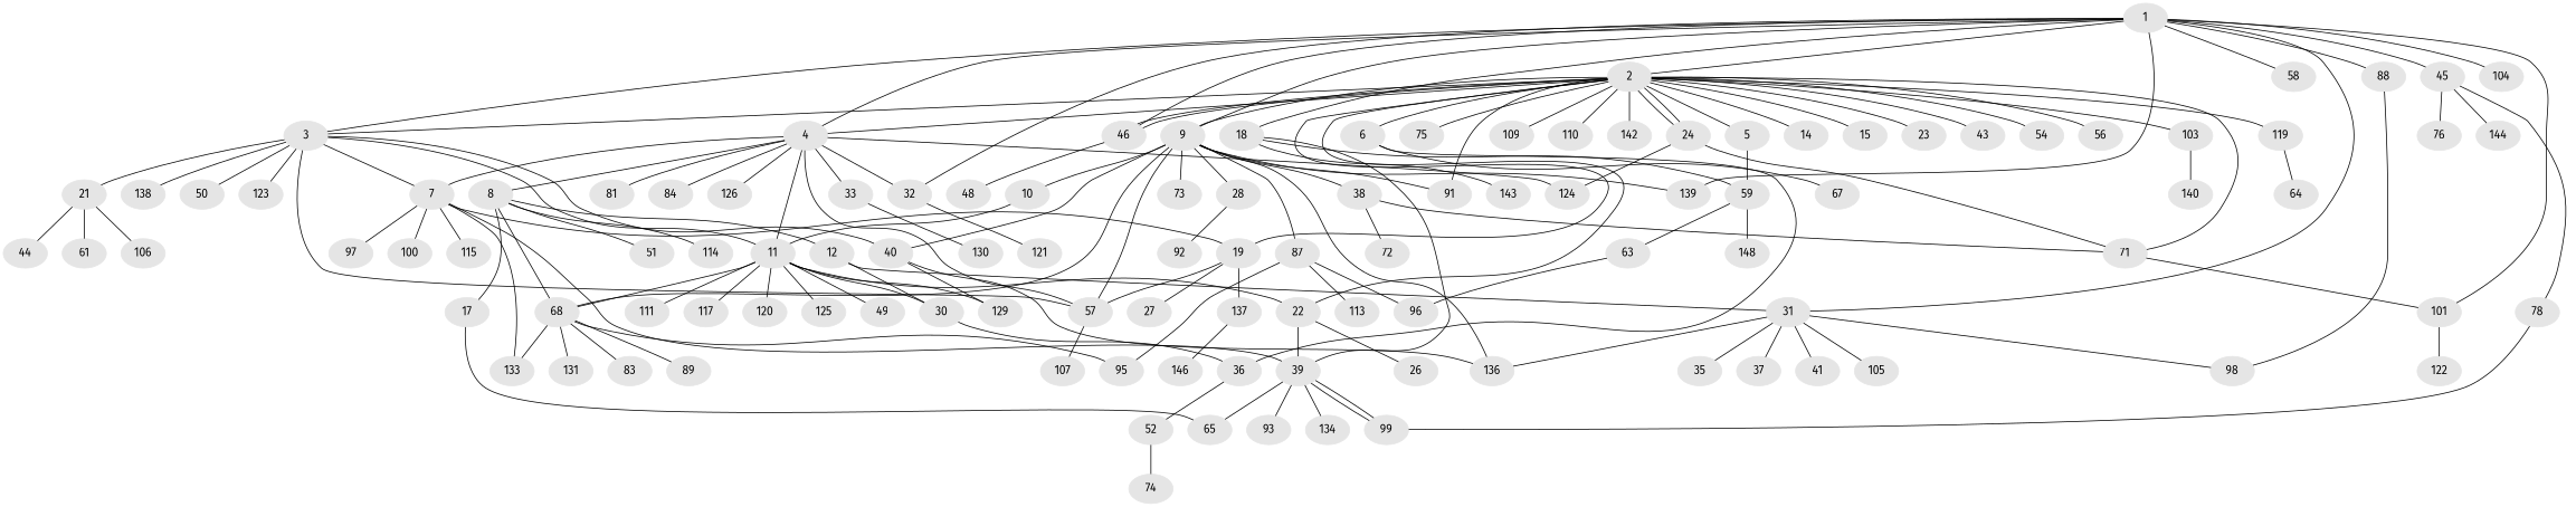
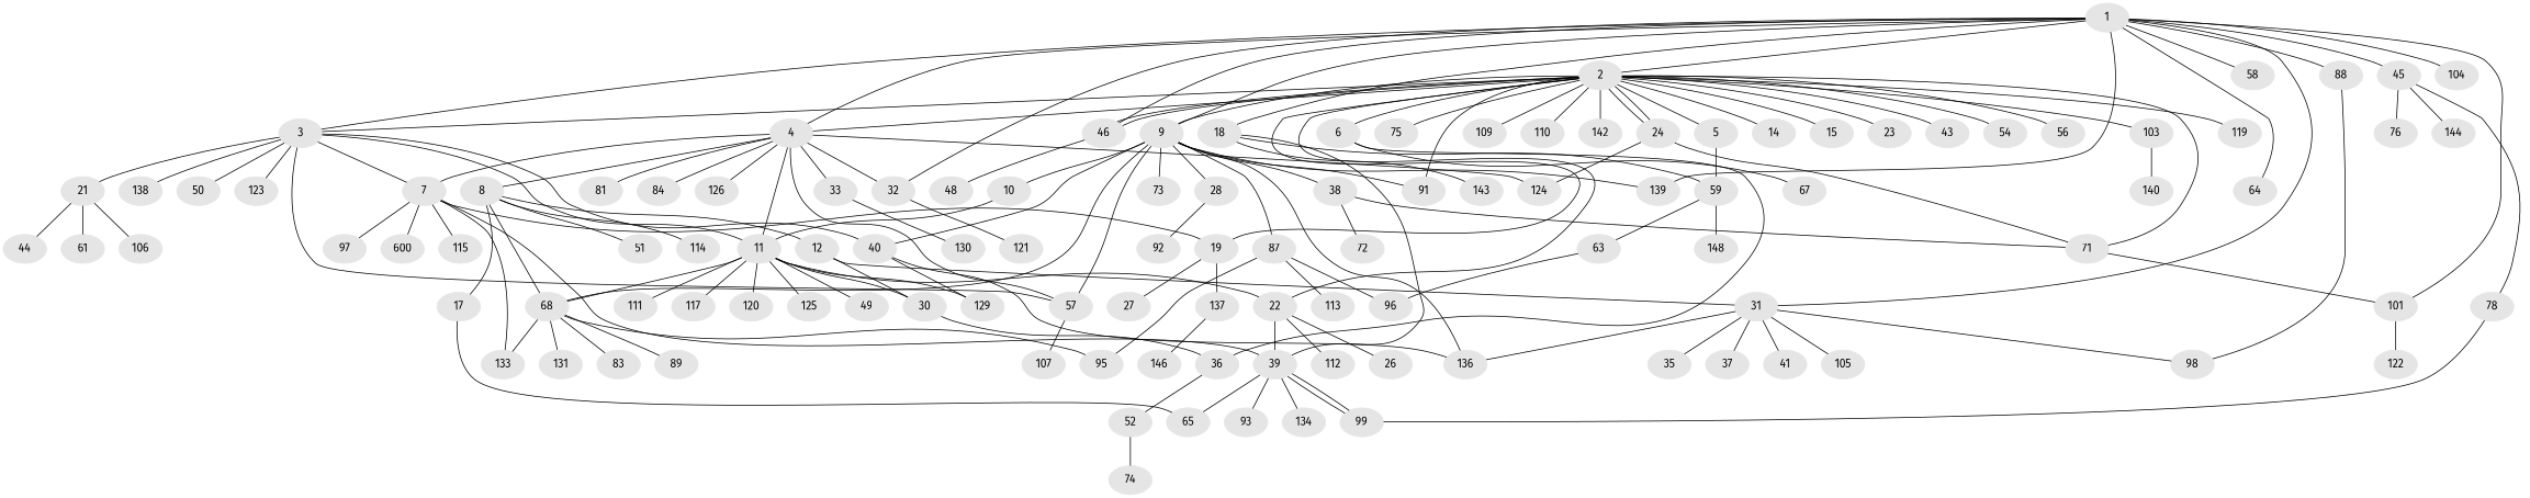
  graph {
    fontname="Fira Sans"
    node [color=gray90 fontname="Fira Sans" style=filled]
    edge [fontname="Fira Sans"]
    1 [super="+25"]
    2 [super="+29"]
    3 [super="+80"]
    4 [super="+60"]
    9 [super="+13"]
    18 [super="+127"]
    31 [super="+66"]
    32 [super="+108"]
    45 [super="+86"]
    46 [super="+82"]
    58
    64
    88
    101
    104
    139
    5
    6 [super="+141"]
    14
    15
    19 [super="+20"]
    22 [super="+62"]
    23
    24
    43 [super="+135"]
    54
    56
    71 [super="+147"]
    75
    91
    103
    109
    110
    119
    142
    7 [super="+16"]
    11 [super="+42"]
    21 [super="+47"]
    40
    50 [super="+55"]
    57
    123
    138
    8 [super="+70"]
    33 [super="+116"]
    81 [super="+145"]
    84
    124
    126
    68 [super="+94"]
    10
    28
    38
    73
    87
    136
    59 [super="+77"]
    39 [super="+53"]
    143
    35
    37 [super="+76"]
    41
    98
    105
    121
    78 [super="+102"]
    n67 [label=76]
    144
    48
    122
    36
    67
    27
    137
    26
+   112
    140
    97
-   100
+   100 [label=600]
    115
    133
    30 [super="+34"]
    49
    111 [super="+118"]
    117
    120
    125
    129
    44
    61 [super="+85"]
    106
    107
    12
    17 [super="+128"]
    51
    114
    130
    63
    148
    52 [super="+69"]
    65 [super="+90"]
    93
    99
    134
    83
    89
    95
    131
    92
    72
    96 [super="+132"]
    113
    146
    74
    1 -- 2
    1 -- 3
    1 -- 4
    1 -- 9
    1 -- 18
    1 -- 31
    1 -- 32
    1 -- 45
    1 -- 46
    1 -- 58
-   119 -- 64
+   1 -- 64
    1 -- 88
    1 -- 101
    1 -- 104
    1 -- 139
    2 -- 3
    2 -- 4 [weight=2]
    2 -- 9
    2 -- 46
    2 -- 46
    2 -- 5
    2 -- 6
    2 -- 14
    2 -- 15
    2 -- 19
    2 -- 22
    2 -- 23
    2 -- 24
    2 -- 24
    2 -- 43
    2 -- 54
    2 -- 56
    2 -- 71
    2 -- 75
    2 -- 91
    2 -- 103
    2 -- 109
    2 -- 110
    2 -- 119
    2 -- 142
    3 -- 7
    3 -- 11
    3 -- 21
    3 -- 40
    3 -- 50
    3 -- 57 [weight=2]
    3 -- 123
    3 -- 138
    4 -- 32
    4 -- 7
    4 -- 11
    4 -- 57
    4 -- 8
    4 -- 33
    4 -- 81
    4 -- 84
    4 -- 124
    4 -- 126
    9 -- 139
    9 -- 91
    9 -- 40
    9 -- 57
    9 -- 68
    9 -- 10
    9 -- 28
    9 -- 38
    9 -- 73
    9 -- 87
    9 -- 136
    18 -- 59
    18 -- 39
    18 -- 143
    31 -- 136
    31 -- 35
    31 -- 37
    31 -- 41
    31 -- 98
    31 -- 105
    32 -- 121
    45 -- 78
    45 -- n67
    45 -- 144
    46 -- 48
    88 -- 98
    101 -- 122
    5 -- 59
    6 -- 36
    6 -- 67
-   19 -- 57
    19 -- 27
    19 -- 137
    22 -- 39
    22 -- 26
+   22 -- 112
    24 -- 71
    24 -- 124
    71 -- 101
    103 -- 140
    7 -- 19
    7 -- 39
    7 -- 97
    7 -- 100
    7 -- 115
    7 -- 133
    11 -- 22
    11 -- 68
    11 -- 30
    11 -- 49
    11 -- 111
    11 -- 117
    11 -- 120
    11 -- 125
    11 -- 129
    21 -- 44
    21 -- 61
    21 -- 106
    40 -- 136
    40 -- 129
    57 -- 107
    8 -- 68
    8 -- 12
    8 -- 17
    8 -- 51
    8 -- 114
    33 -- 130
    68 -- 133
    68 -- 83
    68 -- 89
    68 -- 95
    68 -- 131
    10 -- 11
    28 -- 92
    38 -- 71
    38 -- 72
    87 -- 95
    87 -- 96
    87 -- 113
    59 -- 63
    59 -- 148
    39 -- 65
    39 -- 93
    39 -- 99
    39 -- 99
    39 -- 134
    78 -- 99
    36 -- 52
    137 -- 146
    30 -- 36
    12 -- 31
    12 -- 30
    17 -- 65
    63 -- 96
    52 -- 74
  }
